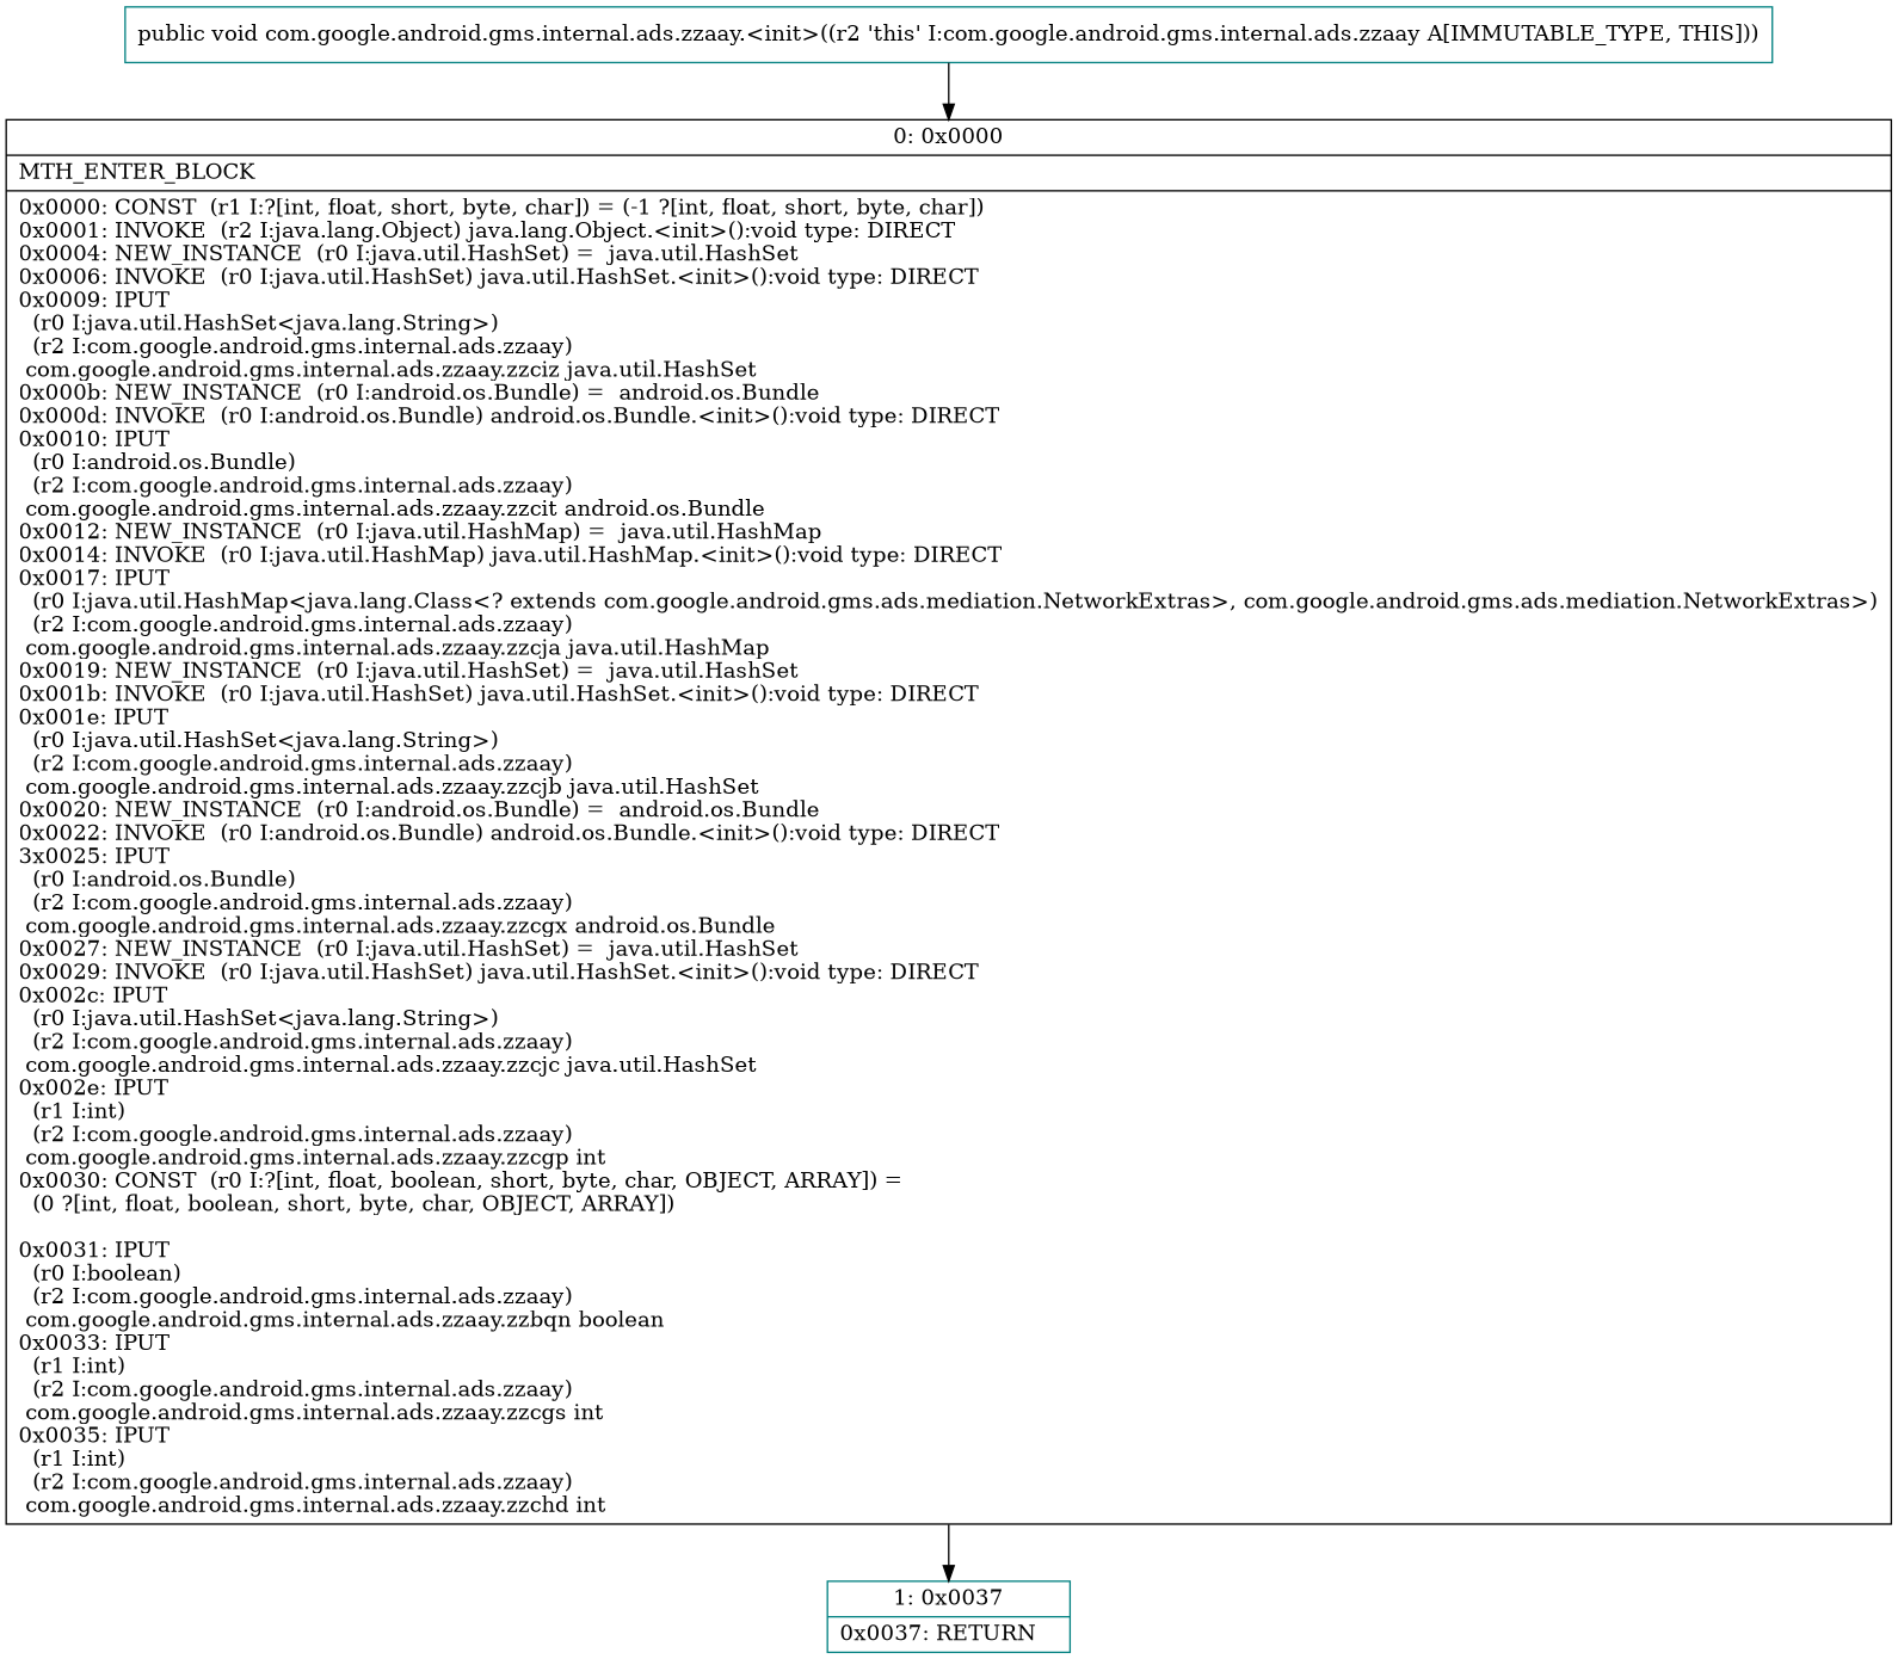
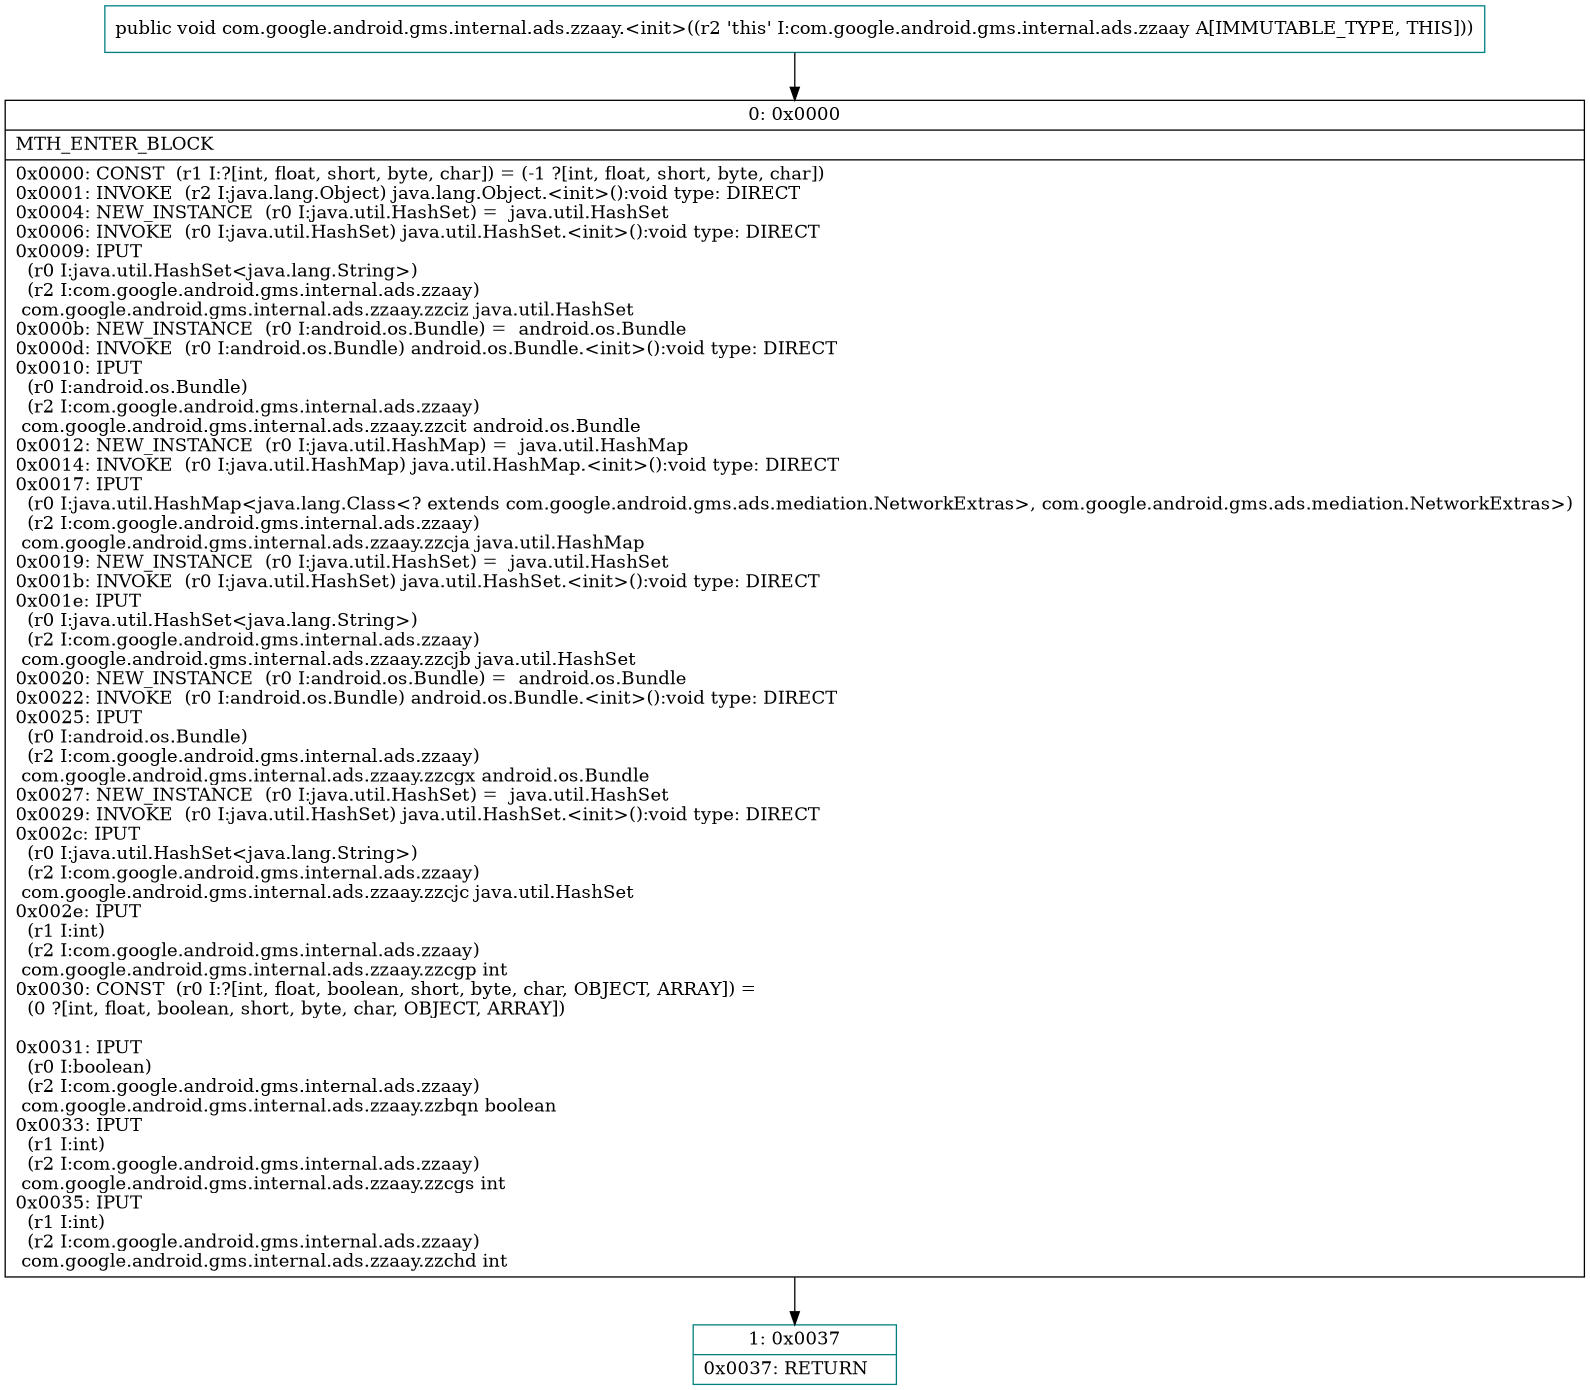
  digraph {
    node [shape=record color=teal]
-   n1 [label="{0\:\ 0x0000|MTH_ENTER_BLOCK\l|0x0000: CONST  (r1 I:?[int, float, short, byte, char]) = (\-1 ?[int, float, short, byte, char]) \l0x0001: INVOKE  (r2 I:java.lang.Object) java.lang.Object.\<init\>():void type: DIRECT \l0x0004: NEW_INSTANCE  (r0 I:java.util.HashSet) =  java.util.HashSet \l0x0006: INVOKE  (r0 I:java.util.HashSet) java.util.HashSet.\<init\>():void type: DIRECT \l0x0009: IPUT  \l  (r0 I:java.util.HashSet\<java.lang.String\>)\l  (r2 I:com.google.android.gms.internal.ads.zzaay)\l com.google.android.gms.internal.ads.zzaay.zzciz java.util.HashSet \l0x000b: NEW_INSTANCE  (r0 I:android.os.Bundle) =  android.os.Bundle \l0x000d: INVOKE  (r0 I:android.os.Bundle) android.os.Bundle.\<init\>():void type: DIRECT \l0x0010: IPUT  \l  (r0 I:android.os.Bundle)\l  (r2 I:com.google.android.gms.internal.ads.zzaay)\l com.google.android.gms.internal.ads.zzaay.zzcit android.os.Bundle \l0x0012: NEW_INSTANCE  (r0 I:java.util.HashMap) =  java.util.HashMap \l0x0014: INVOKE  (r0 I:java.util.HashMap) java.util.HashMap.\<init\>():void type: DIRECT \l0x0017: IPUT  \l  (r0 I:java.util.HashMap\<java.lang.Class\<? extends com.google.android.gms.ads.mediation.NetworkExtras\>, com.google.android.gms.ads.mediation.NetworkExtras\>)\l  (r2 I:com.google.android.gms.internal.ads.zzaay)\l com.google.android.gms.internal.ads.zzaay.zzcja java.util.HashMap \l0x0019: NEW_INSTANCE  (r0 I:java.util.HashSet) =  java.util.HashSet \l0x001b: INVOKE  (r0 I:java.util.HashSet) java.util.HashSet.\<init\>():void type: DIRECT \l0x001e: IPUT  \l  (r0 I:java.util.HashSet\<java.lang.String\>)\l  (r2 I:com.google.android.gms.internal.ads.zzaay)\l com.google.android.gms.internal.ads.zzaay.zzcjb java.util.HashSet \l0x0020: NEW_INSTANCE  (r0 I:android.os.Bundle) =  android.os.Bundle \l0x0022: INVOKE  (r0 I:android.os.Bundle) android.os.Bundle.\<init\>():void type: DIRECT \l3x0025: IPUT  \l  (r0 I:android.os.Bundle)\l  (r2 I:com.google.android.gms.internal.ads.zzaay)\l com.google.android.gms.internal.ads.zzaay.zzcgx android.os.Bundle \l0x0027: NEW_INSTANCE  (r0 I:java.util.HashSet) =  java.util.HashSet \l0x0029: INVOKE  (r0 I:java.util.HashSet) java.util.HashSet.\<init\>():void type: DIRECT \l0x002c: IPUT  \l  (r0 I:java.util.HashSet\<java.lang.String\>)\l  (r2 I:com.google.android.gms.internal.ads.zzaay)\l com.google.android.gms.internal.ads.zzaay.zzcjc java.util.HashSet \l0x002e: IPUT  \l  (r1 I:int)\l  (r2 I:com.google.android.gms.internal.ads.zzaay)\l com.google.android.gms.internal.ads.zzaay.zzcgp int \l0x0030: CONST  (r0 I:?[int, float, boolean, short, byte, char, OBJECT, ARRAY]) = \l  (0 ?[int, float, boolean, short, byte, char, OBJECT, ARRAY])\l \l0x0031: IPUT  \l  (r0 I:boolean)\l  (r2 I:com.google.android.gms.internal.ads.zzaay)\l com.google.android.gms.internal.ads.zzaay.zzbqn boolean \l0x0033: IPUT  \l  (r1 I:int)\l  (r2 I:com.google.android.gms.internal.ads.zzaay)\l com.google.android.gms.internal.ads.zzaay.zzcgs int \l0x0035: IPUT  \l  (r1 I:int)\l  (r2 I:com.google.android.gms.internal.ads.zzaay)\l com.google.android.gms.internal.ads.zzaay.zzchd int \l}" color=black]
+   n1 [label="{0\:\ 0x0000|MTH_ENTER_BLOCK\l|0x0000: CONST  (r1 I:?[int, float, short, byte, char]) = (\-1 ?[int, float, short, byte, char]) \l0x0001: INVOKE  (r2 I:java.lang.Object) java.lang.Object.\<init\>():void type: DIRECT \l0x0004: NEW_INSTANCE  (r0 I:java.util.HashSet) =  java.util.HashSet \l0x0006: INVOKE  (r0 I:java.util.HashSet) java.util.HashSet.\<init\>():void type: DIRECT \l0x0009: IPUT  \l  (r0 I:java.util.HashSet\<java.lang.String\>)\l  (r2 I:com.google.android.gms.internal.ads.zzaay)\l com.google.android.gms.internal.ads.zzaay.zzciz java.util.HashSet \l0x000b: NEW_INSTANCE  (r0 I:android.os.Bundle) =  android.os.Bundle \l0x000d: INVOKE  (r0 I:android.os.Bundle) android.os.Bundle.\<init\>():void type: DIRECT \l0x0010: IPUT  \l  (r0 I:android.os.Bundle)\l  (r2 I:com.google.android.gms.internal.ads.zzaay)\l com.google.android.gms.internal.ads.zzaay.zzcit android.os.Bundle \l0x0012: NEW_INSTANCE  (r0 I:java.util.HashMap) =  java.util.HashMap \l0x0014: INVOKE  (r0 I:java.util.HashMap) java.util.HashMap.\<init\>():void type: DIRECT \l0x0017: IPUT  \l  (r0 I:java.util.HashMap\<java.lang.Class\<? extends com.google.android.gms.ads.mediation.NetworkExtras\>, com.google.android.gms.ads.mediation.NetworkExtras\>)\l  (r2 I:com.google.android.gms.internal.ads.zzaay)\l com.google.android.gms.internal.ads.zzaay.zzcja java.util.HashMap \l0x0019: NEW_INSTANCE  (r0 I:java.util.HashSet) =  java.util.HashSet \l0x001b: INVOKE  (r0 I:java.util.HashSet) java.util.HashSet.\<init\>():void type: DIRECT \l0x001e: IPUT  \l  (r0 I:java.util.HashSet\<java.lang.String\>)\l  (r2 I:com.google.android.gms.internal.ads.zzaay)\l com.google.android.gms.internal.ads.zzaay.zzcjb java.util.HashSet \l0x0020: NEW_INSTANCE  (r0 I:android.os.Bundle) =  android.os.Bundle \l0x0022: INVOKE  (r0 I:android.os.Bundle) android.os.Bundle.\<init\>():void type: DIRECT \l0x0025: IPUT  \l  (r0 I:android.os.Bundle)\l  (r2 I:com.google.android.gms.internal.ads.zzaay)\l com.google.android.gms.internal.ads.zzaay.zzcgx android.os.Bundle \l0x0027: NEW_INSTANCE  (r0 I:java.util.HashSet) =  java.util.HashSet \l0x0029: INVOKE  (r0 I:java.util.HashSet) java.util.HashSet.\<init\>():void type: DIRECT \l0x002c: IPUT  \l  (r0 I:java.util.HashSet\<java.lang.String\>)\l  (r2 I:com.google.android.gms.internal.ads.zzaay)\l com.google.android.gms.internal.ads.zzaay.zzcjc java.util.HashSet \l0x002e: IPUT  \l  (r1 I:int)\l  (r2 I:com.google.android.gms.internal.ads.zzaay)\l com.google.android.gms.internal.ads.zzaay.zzcgp int \l0x0030: CONST  (r0 I:?[int, float, boolean, short, byte, char, OBJECT, ARRAY]) = \l  (0 ?[int, float, boolean, short, byte, char, OBJECT, ARRAY])\l \l0x0031: IPUT  \l  (r0 I:boolean)\l  (r2 I:com.google.android.gms.internal.ads.zzaay)\l com.google.android.gms.internal.ads.zzaay.zzbqn boolean \l0x0033: IPUT  \l  (r1 I:int)\l  (r2 I:com.google.android.gms.internal.ads.zzaay)\l com.google.android.gms.internal.ads.zzaay.zzcgs int \l0x0035: IPUT  \l  (r1 I:int)\l  (r2 I:com.google.android.gms.internal.ads.zzaay)\l com.google.android.gms.internal.ads.zzaay.zzchd int \l}" color=black]
    n2 [label="{1\:\ 0x0037|0x0037: RETURN   \l}"]
    n3 [label="{public void com.google.android.gms.internal.ads.zzaay.\<init\>((r2 'this' I:com.google.android.gms.internal.ads.zzaay A[IMMUTABLE_TYPE, THIS])) }"]
    n1 -> n2
    n3 -> n1
  }
